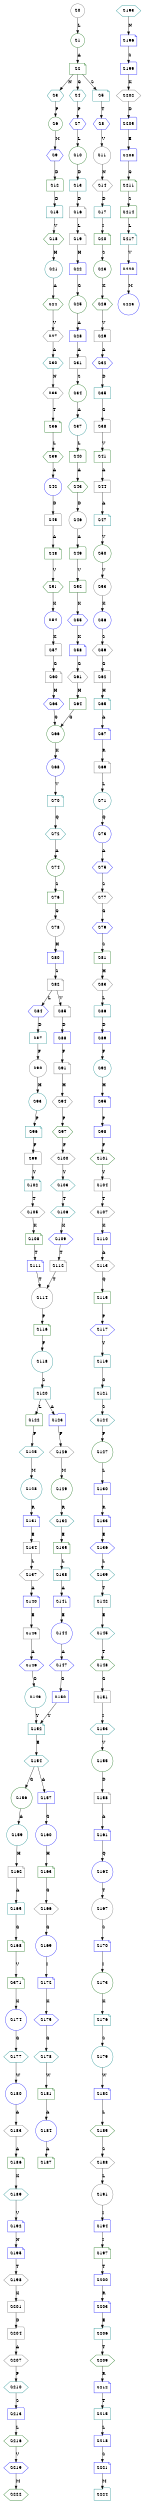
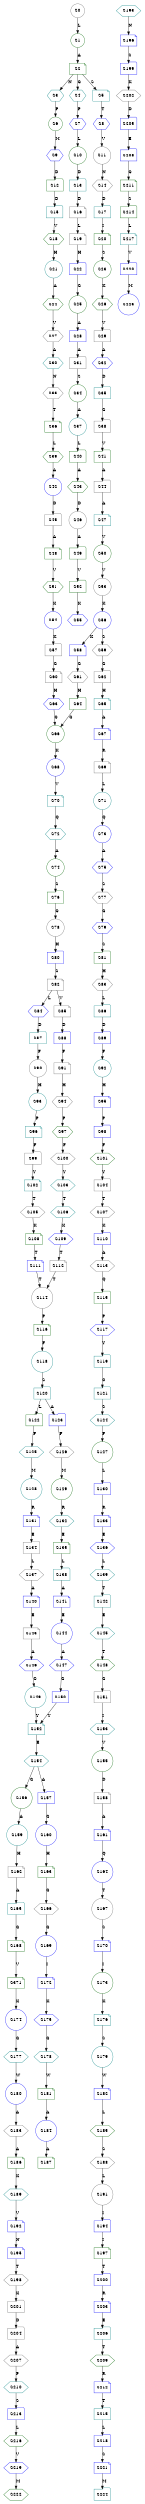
  strict digraph {
    fontname="DejaVu Serif"
    node [color=blue fontname="DejaVu Serif" shape=hexagon]
    edge [fontname="DejaVu Serif"]
    S0 [color=gray40 shape=circle]
    S1 [color=darkgreen shape=circle]
    S2 [color=darkgreen shape=note]
    S3 [color=teal]
    S4 [color=teal]
    S5 [color=teal shape=note]
    S6 [color=darkgreen shape=circle]
    S7
    S8
    S9
    S10 [color=darkgreen shape=circle]
    S11 [color=gray40 shape=circle]
    S12 [color=darkgreen shape=folder]
    S13 [color=teal shape=folder]
    S14 [color=gray40]
    S15 [color=teal shape=folder]
    S16 [color=gray40 shape=note]
    S17 [color=teal shape=folder]
    S18 [color=darkgreen]
    S19 [color=gray40 shape=note]
    S20 [color=darkgreen shape=note]
    S21 [color=teal shape=circle]
    S22 [shape=folder]
    S23 [color=darkgreen shape=circle]
    S24 [color=darkgreen]
    S25 [color=darkgreen shape=circle]
    S26 [color=darkgreen]
    S27 [color=gray40]
    S28 [shape=folder]
    S29 [color=gray40 shape=folder]
    S30 [color=teal]
    S31 [color=gray40 shape=folder]
    S32
    S33 [color=gray40]
    S34 [color=darkgreen shape=circle]
    S35 [color=teal shape=folder]
    S36 [color=darkgreen shape=note]
    S37 [color=teal shape=circle]
    S38 [color=gray40 shape=folder]
    S39 [color=darkgreen]
    S40 [color=darkgreen shape=folder]
    S41 [color=darkgreen shape=folder]
    S42 [shape=circle]
    S43 [color=darkgreen]
    S44 [color=gray40 shape=folder]
    S45 [color=gray40 shape=folder]
    S46 [color=gray40 shape=circle]
    S47 [color=teal shape=note]
    S48 [color=darkgreen shape=note]
    S49 [color=darkgreen shape=folder]
    S50 [color=darkgreen shape=circle]
    S51 [color=darkgreen]
    S52 [color=darkgreen shape=folder]
    S53 [color=gray40 shape=circle]
    S54 [shape=circle]
    S55
    S56 [shape=circle]
    S57 [color=gray40 shape=folder]
    S58 [shape=note]
    S59 [color=gray40]
    S60 [color=gray40 shape=note]
    S61 [color=gray40]
    S62 [color=gray40 shape=folder]
    S63
    S64 [color=darkgreen shape=folder]
    S65 [color=teal shape=note]
    S66 [color=darkgreen shape=circle]
    S67 [shape=note]
    S68 [shape=circle]
    S69 [color=gray40 shape=note]
    S70 [color=teal shape=note]
    S71 [color=teal shape=circle]
    S72 [color=teal]
    S73 [shape=circle]
    S74 [color=darkgreen shape=circle]
    S75
    S76 [color=darkgreen shape=folder]
    S77 [color=gray40]
    S78 [color=gray40 shape=circle]
    S79
    S80 [shape=folder]
    S81 [color=darkgreen shape=folder]
    S82 [color=gray40 shape=note]
    S83 [color=gray40]
    S84
    S85 [color=gray40 shape=note]
    S86 [color=teal shape=folder]
    S87 [color=teal shape=folder]
    S88 [shape=folder]
    S89 [shape=folder]
    S90 [color=gray40 shape=circle]
    S91 [color=gray40 shape=note]
    S92 [color=teal shape=circle]
    S93 [color=teal shape=circle]
    S94 [color=gray40]
    S95 [shape=note]
    S96 [color=teal shape=note]
    S97 [color=darkgreen]
    S98 [shape=folder]
    S99 [color=gray40 shape=folder]
    S100 [color=gray40]
    S101 [color=darkgreen]
    S102 [color=teal shape=note]
    S103 [color=teal]
    S104 [color=gray40 shape=folder]
    S105 [color=gray40]
    S106 [color=teal]
    S107 [color=gray40]
    S108 [color=darkgreen shape=note]
    S109
    S110 [shape=folder]
    S111 [shape=note]
    S112 [color=gray40 shape=note]
    S113 [color=gray40]
    S114 [color=gray40 shape=circle]
    S115 [color=darkgreen shape=folder]
    S116 [color=darkgreen shape=note]
    S117
    S118 [color=teal shape=circle]
    S119 [color=teal shape=folder]
    S120 [color=teal shape=folder]
    S121 [color=teal shape=folder]
    S122 [color=darkgreen shape=folder]
    S123 [shape=folder]
    S124 [color=teal]
    S125 [color=teal]
    S126 [color=gray40]
    S127 [color=darkgreen shape=circle]
    S128 [color=teal shape=circle]
    S129 [color=darkgreen shape=circle]
    S130 [shape=folder]
    S131 [shape=note]
    S132 [color=teal]
    S133 [shape=note]
    S134 [color=gray40 shape=folder]
    S135 [color=darkgreen shape=note]
    S136
    S137 [color=gray40]
    S138 [color=teal shape=folder]
    S139 [color=teal]
    S140 [shape=note]
    S141 [shape=note]
    S142 [color=teal shape=folder]
    S143 [color=gray40 shape=note]
    S144 [shape=circle]
    S145 [color=teal]
    S146
    S147
    S148 [color=darkgreen]
    S149 [color=teal shape=circle]
    S150 [shape=folder]
    S151 [color=gray40 shape=folder]
    S152 [color=teal shape=note]
    S153 [color=teal]
    S154 [color=teal]
    S155 [color=darkgreen shape=circle]
    S156 [color=darkgreen shape=circle]
    S157 [shape=folder]
    S158 [color=gray40 shape=note]
    S159 [color=teal shape=circle]
    S160 [shape=circle]
    S161 [shape=note]
    S162 [color=gray40 shape=note]
    S163 [color=darkgreen shape=note]
    S164 [shape=circle]
    S165 [color=teal shape=folder]
    S166 [color=gray40]
    S167 [color=gray40 shape=circle]
    S168 [color=darkgreen shape=note]
    S169 [shape=circle]
    S170 [shape=note]
    n172 [color=darkgreen label=S371 shape=note]
    S172 [shape=note]
    S173 [color=darkgreen shape=circle]
    S174 [shape=circle]
    S175
    S176 [color=teal shape=note]
    S177 [color=teal]
    S178 [color=teal]
    S179 [color=teal shape=circle]
    S180 [shape=circle]
    S181 [color=darkgreen shape=note]
    S182 [shape=note]
    S183 [color=gray40]
    S184 [shape=circle]
    S185 [color=darkgreen]
    S186 [color=darkgreen shape=note]
    S187 [color=darkgreen shape=note]
    S188 [color=gray40]
    S189 [color=teal]
    S191 [color=gray40 shape=circle]
    S192 [shape=note]
    S194 [shape=folder]
    S195 [shape=note]
    S193 [color=teal]
    S196 [shape=note]
    S197 [color=darkgreen shape=note]
    S198 [color=gray40]
    S199 [shape=folder]
    S200 [shape=folder]
    S201 [color=gray40 shape=folder]
    S202 [color=gray40]
    S203 [shape=note]
    S204 [color=gray40 shape=folder]
    S205 [shape=folder]
    S206 [color=teal shape=folder]
    S207 [color=gray40]
    S208 [shape=folder]
    S209 [color=darkgreen]
    S210 [color=teal]
    S211 [color=darkgreen shape=note]
    S212 [shape=note]
    S213 [shape=folder]
    S214 [color=darkgreen shape=folder]
    S215 [color=teal shape=folder]
    S216 [color=darkgreen]
    S217 [color=teal shape=note]
    S218 [shape=folder]
    S219
    S220 [shape=folder]
    S221 [shape=note]
    S222 [color=darkgreen]
    S223 [shape=circle]
    S224 [color=teal shape=folder]
    S0 -> S1 [label=L]
    S1 -> S2 [label=A]
    S2 -> S3 [label=N]
    S2 -> S4 [label=G]
    S2 -> S5 [label=S]
    S3 -> S6 [label=P]
    S4 -> S7 [label=P]
    S5 -> S8 [label=T]
    S6 -> S9 [label=M]
    S7 -> S10 [label=L]
    S8 -> S11 [label=V]
    S9 -> S12 [label=D]
    S10 -> S13 [label=D]
    S11 -> S14 [label=N]
    S12 -> S15 [label=D]
    S13 -> S16 [label=D]
    S14 -> S17 [label=D]
    S15 -> S18 [label=V]
    S16 -> S19 [label=L]
    S17 -> S20 [label=I]
    S18 -> S21 [label=H]
    S19 -> S22 [label=H]
    S20 -> S23 [label=S]
    S21 -> S24 [label=A]
    S22 -> S25 [label=G]
    S23 -> S26 [label=K]
    S24 -> S27 [label=V]
    S25 -> S28 [label=A]
    S26 -> S29 [label=V]
    S27 -> S30 [label=A]
    S28 -> S31 [label=A]
    S29 -> S32 [label=A]
    S30 -> S33 [label=N]
    S31 -> S34 [label=S]
    S32 -> S35 [label=D]
    S33 -> S36 [label=T]
    S34 -> S37 [label=A]
    S35 -> S38 [label=G]
    S36 -> S39 [label=L]
    S37 -> S40 [label=L]
    S38 -> S41 [label=V]
    S39 -> S42 [label=A]
    S40 -> S43 [label=A]
    S41 -> S44 [label=A]
    S42 -> S45 [label=D]
    S43 -> S46 [label=D]
    S44 -> S47 [label=A]
    S45 -> S48 [label=A]
    S46 -> S49 [label=A]
    S47 -> S50 [label=V]
    S48 -> S51 [label=V]
    S49 -> S52 [label=V]
    S50 -> S53 [label=V]
    S51 -> S54 [label=K]
    S52 -> S55 [label=K]
    S53 -> S56 [label=K]
    S54 -> S57 [label=K]
-   S55 -> S58 [label=K]
+   S56 -> S58 [label=K]
    S56 -> S59 [label=S]
    S57 -> S60 [label=G]
    S58 -> S61 [label=G]
    S59 -> S62 [label=G]
    S60 -> S63 [label=H]
    S61 -> S64 [label=H]
    S62 -> S65 [label=H]
    S63 -> S66 [label=G]
    S64 -> S66 [label=G]
    S65 -> S67 [label=A]
    S66 -> S68 [label=K]
    S67 -> S69 [label=R]
    S68 -> S70 [label=V]
    S69 -> S71 [label=L]
    S70 -> S72 [label=Q]
    S71 -> S73 [label=Q]
    S72 -> S74 [label=A]
    S73 -> S75 [label=A]
    S74 -> S76 [label=S]
    S75 -> S77 [label=S]
    S76 -> S78 [label=G]
    S77 -> S79 [label=G]
    S78 -> S80 [label=H]
    S79 -> S81 [label=S]
    S80 -> S82 [label=S]
    S81 -> S83 [label=H]
    S82 -> S84 [label=L]
    S82 -> S85 [label=V]
    S83 -> S86 [label=L]
    S84 -> S87 [label=D]
    S85 -> S88 [label=D]
    S86 -> S89 [label=D]
    S87 -> S90 [label=F]
    S88 -> S91 [label=F]
    S89 -> S92 [label=F]
    S90 -> S93 [label=H]
    S91 -> S94 [label=H]
    S92 -> S95 [label=H]
    S93 -> S96 [label=P]
    S94 -> S97 [label=P]
    S95 -> S98 [label=P]
    S96 -> S99 [label=F]
    S97 -> S100 [label=F]
    S98 -> S101 [label=F]
    S99 -> S102 [label=Y]
    S100 -> S103 [label=Y]
    S101 -> S104 [label=Y]
    S102 -> S105 [label=T]
    S103 -> S106 [label=T]
    S104 -> S107 [label=T]
    S105 -> S108 [label=K]
    S106 -> S109 [label=K]
    S107 -> S110 [label=K]
    S108 -> S111 [label=T]
    S109 -> S112 [label=T]
    S110 -> S113 [label=A]
    S111 -> S114 [label=T]
    S112 -> S114 [label=T]
    S113 -> S115 [label=Q]
    S114 -> S116 [label=P]
    S115 -> S117 [label=P]
    S116 -> S118 [label=F]
    S117 -> S119 [label=Y]
    S118 -> S120 [label=S]
    S119 -> S121 [label=C]
    S120 -> S122 [label=L]
    S120 -> S123 [label=A]
    S121 -> S124 [label=S]
    S122 -> S125 [label=F]
    S123 -> S126 [label=F]
    S124 -> S127 [label=F]
    S125 -> S128 [label=M]
    S126 -> S129 [label=M]
    S127 -> S130 [label=L]
    S128 -> S131 [label=R]
    S129 -> S132 [label=R]
    S130 -> S133 [label=R]
    S131 -> S134 [label=E]
    S132 -> S135 [label=E]
    S133 -> S136 [label=E]
    S134 -> S137 [label=L]
    S135 -> S138 [label=L]
    S136 -> S139 [label=L]
    S137 -> S140 [label=A]
    S138 -> S141 [label=A]
    S139 -> S142 [label=T]
    S140 -> S143 [label=E]
    S141 -> S144 [label=E]
    S142 -> S145 [label=E]
    S143 -> S146 [label=A]
    S144 -> S147 [label=A]
    S145 -> S148 [label=T]
    S146 -> S149 [label=G]
    S147 -> S150 [label=G]
    S148 -> S151 [label=G]
    S149 -> S152 [label=Y]
    S150 -> S152 [label=Y]
    S151 -> S153 [label=I]
    S152 -> S154 [label=E]
    S153 -> S155 [label=V]
    S154 -> S156 [label=G]
    S154 -> S157 [label=A]
    S155 -> S158 [label=D]
    S156 -> S159 [label=A]
    S157 -> S160 [label=G]
    S158 -> S161 [label=A]
    S159 -> S162 [label=H]
    S160 -> S163 [label=H]
    S161 -> S164 [label=Q]
    S162 -> S165 [label=A]
    S163 -> S166 [label=G]
    S164 -> S167 [label=T]
    S165 -> S168 [label=G]
    S166 -> S169 [label=G]
    S167 -> S170 [label=S]
    S168 -> n172 [label=V]
    S169 -> S172 [label=I]
    S170 -> S173 [label=I]
    n172 -> S174 [label=K]
    S172 -> S175 [label=K]
    S173 -> S176 [label=K]
    S174 -> S177 [label=G]
    S175 -> S178 [label=G]
    S176 -> S179 [label=S]
    S177 -> S180 [label=W]
    S178 -> S181 [label=W]
    S179 -> S182 [label=W]
    S180 -> S183 [label=A]
    S181 -> S184 [label=A]
    S182 -> S185 [label=L]
    S183 -> S186 [label=A]
    S184 -> S187 [label=A]
    S185 -> S188 [label=S]
    S186 -> S189 [label=K]
    S188 -> S191 [label=L]
    S189 -> S192 [label=V]
    S191 -> S194 [label=I]
    S192 -> S195 [label=N]
    S194 -> S197 [label=I]
    S195 -> S198 [label=T]
    S193 -> S196 [label=N]
    S196 -> S199 [label=S]
    S197 -> S200 [label=T]
    S198 -> S201 [label=K]
    S199 -> S202 [label=K]
    S200 -> S203 [label=R]
    S201 -> S204 [label=D]
    S202 -> S205 [label=D]
    S203 -> S206 [label=E]
    S204 -> S207 [label=A]
    S205 -> S208 [label=E]
    S206 -> S209 [label=T]
    S207 -> S210 [label=P]
    S208 -> S211 [label=G]
    S209 -> S212 [label=R]
    S210 -> S213 [label=S]
    S211 -> S214 [label=S]
    S212 -> S215 [label=T]
    S213 -> S216 [label=L]
    S214 -> S217 [label=L]
    S215 -> S218 [label=L]
    S216 -> S219 [label=V]
    S217 -> S220 [label=V]
    S218 -> S221 [label=S]
    S219 -> S222 [label=M]
    S220 -> S223 [label=M]
    S221 -> S224 [label=M]
  }
